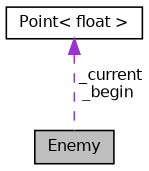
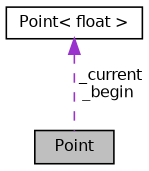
  digraph {
    node [color=black fontname=Helvetica fontsize=10 shape=record style=filled]
-   n1 [fillcolor=grey75 fontcolor=black height=0.2 label=Enemy width=0.4]
+   n1 [fillcolor=grey75 fontcolor=black height=0.2 label=Point width=0.4]
    n2 [fillcolor=white height=0.2 label="Point\< float \>" width=0.4]
    n2 -> n1 [color=darkorchid3 dir=back fontname=Helvetica fontsize=10 label=" _current\n_begin" labelfontname=Helvetica labelfontsize=10 style=dashed]
  }
